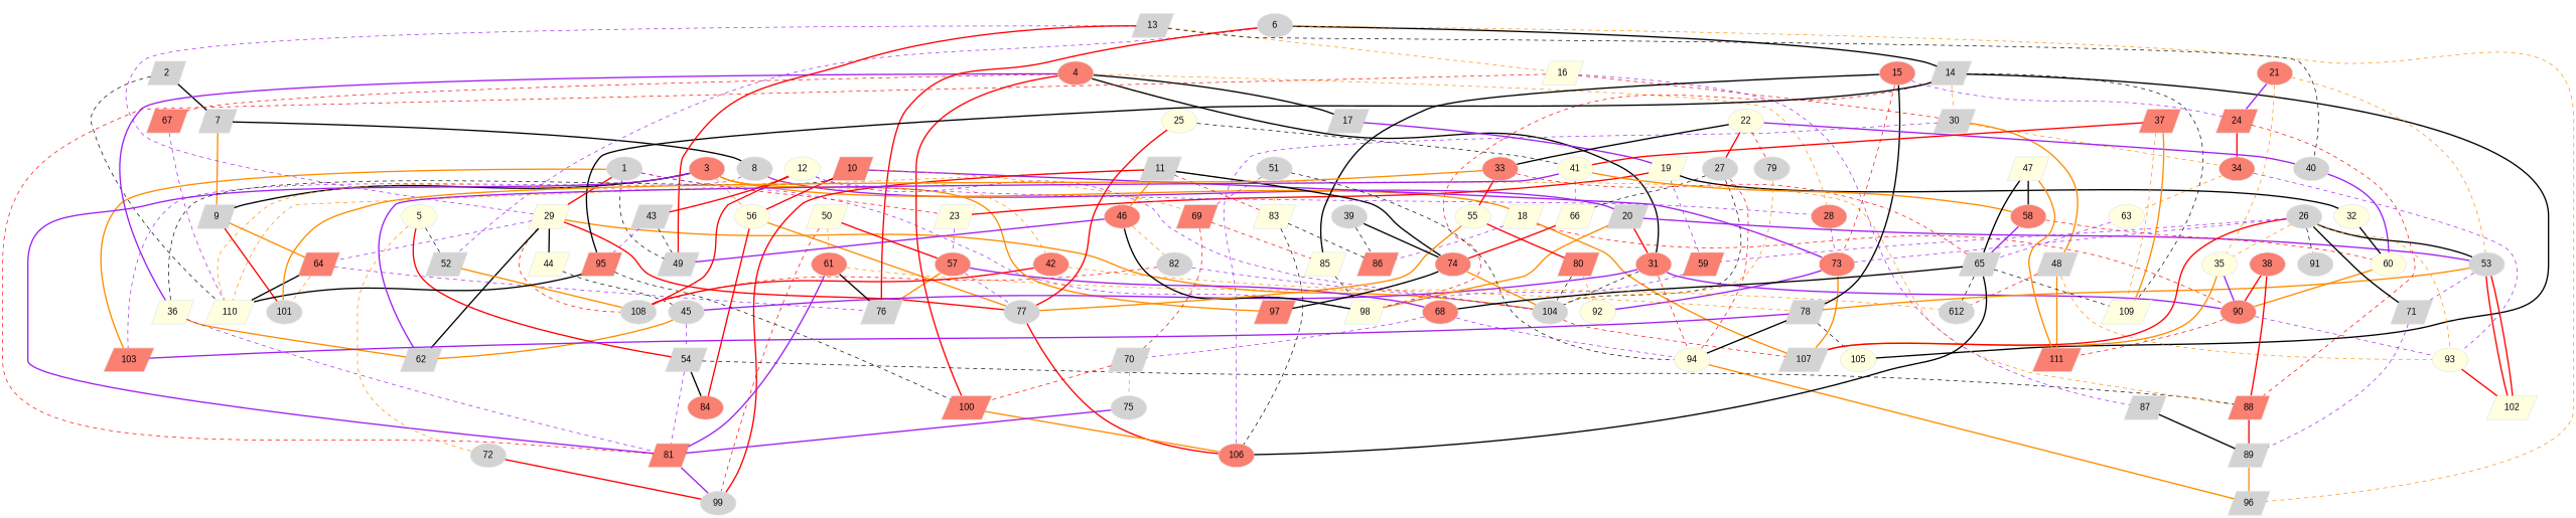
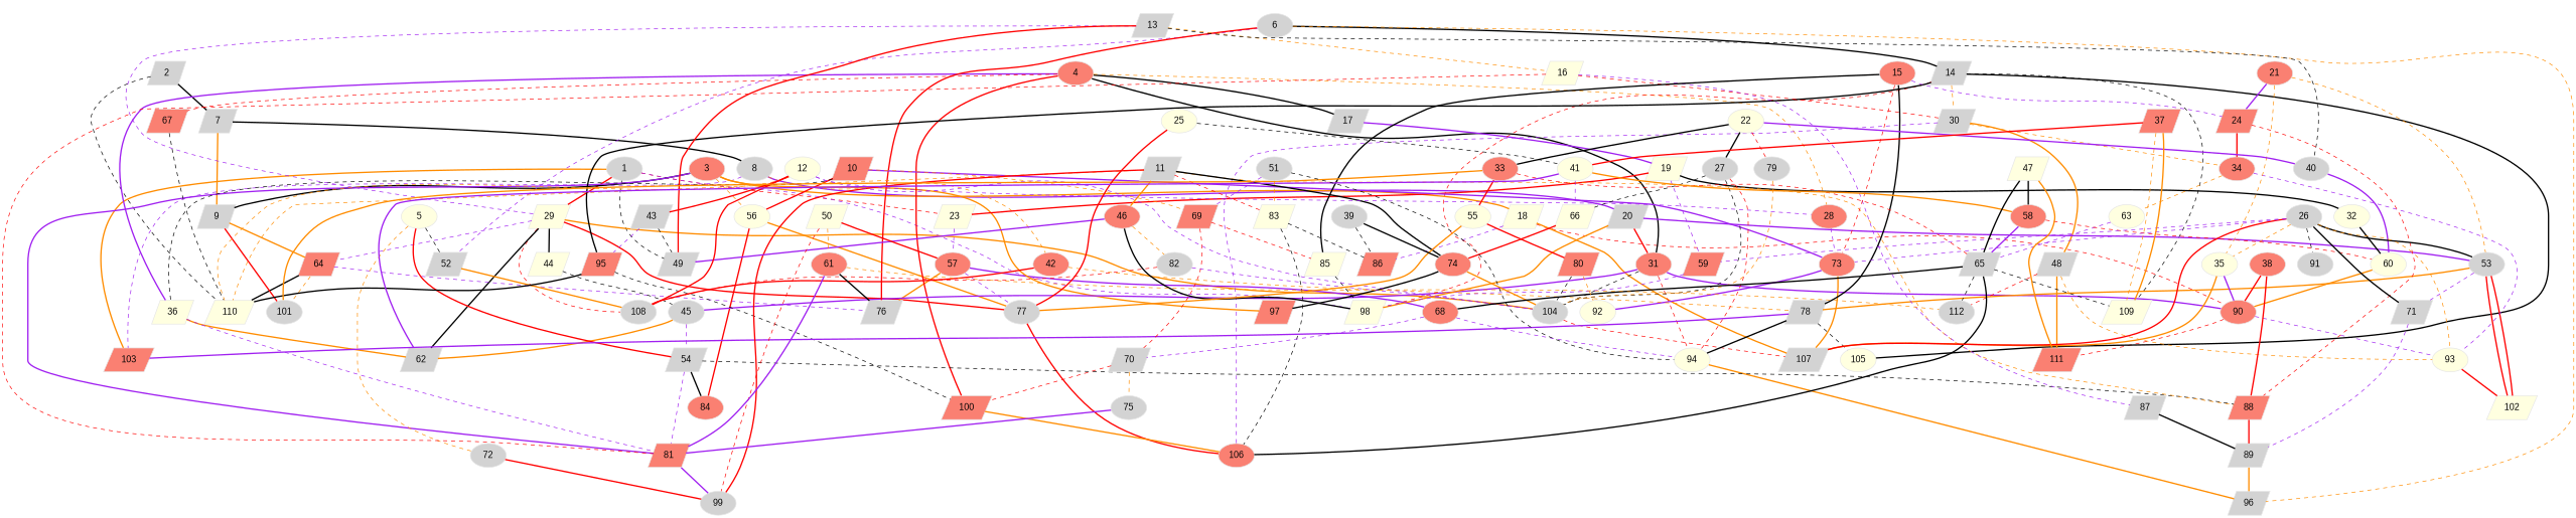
  graph {
    fontname="Liberation Sans"
    node [color=gray90 fillcolor=lightgrey fontname="Liberation Sans" shape=parallelogram style=filled]
    edge [color=darkorange fontname="Liberation Sans" style=bold]
    23 [fillcolor=lightyellow]
    1 [shape=ellipse]
    29 [fillcolor=lightyellow]
    49
    98 [fillcolor=lightyellow]
    103 [fillcolor=salmon]
    57 [fillcolor=salmon shape=ellipse]
    64 [fillcolor=salmon]
    104 [shape=ellipse]
    108 [shape=ellipse]
    77 [shape=ellipse]
    44 [fillcolor=lightyellow]
    62
    2
    7
    110 [fillcolor=lightyellow]
    9
    8 [shape=ellipse]
    3 [fillcolor=salmon shape=ellipse]
    18 [fillcolor=lightyellow]
    56 [fillcolor=lightyellow shape=ellipse]
    81 [fillcolor=salmon]
    97 [fillcolor=salmon]
    101 [shape=ellipse]
    86 [fillcolor=salmon]
    90 [fillcolor=salmon shape=ellipse]
    107
    84 [fillcolor=salmon shape=ellipse]
    99 [shape=ellipse]
    4 [fillcolor=salmon shape=ellipse]
    17
    28 [fillcolor=salmon shape=ellipse]
    31 [fillcolor=salmon shape=ellipse]
    36 [fillcolor=lightyellow]
    67 [fillcolor=salmon]
    100 [fillcolor=salmon]
    19 [fillcolor=lightyellow]
    73 [fillcolor=salmon shape=ellipse]
    94 [fillcolor=lightyellow shape=ellipse]
    45 [shape=ellipse]
    106 [fillcolor=salmon shape=ellipse]
    5 [fillcolor=lightyellow shape=ellipse]
    52
    54
    72 [shape=ellipse]
    88 [fillcolor=salmon]
    6 [shape=ellipse]
    14
    76
    96
    30
    95 [fillcolor=salmon]
    105 [fillcolor=lightyellow shape=ellipse]
    109 [fillcolor=lightyellow]
    20
    42 [fillcolor=salmon shape=ellipse]
    53 [shape=ellipse]
    78
    10 [fillcolor=salmon]
    69 [fillcolor=salmon]
    85 [fillcolor=lightyellow]
    70
    92 [fillcolor=lightyellow shape=ellipse]
    11
    46 [fillcolor=salmon shape=ellipse]
    74 [fillcolor=salmon shape=ellipse]
    83 [fillcolor=lightyellow]
    82 [shape=ellipse]
    89
    12 [fillcolor=lightyellow shape=ellipse]
    43
    13
    16 [fillcolor=lightyellow]
    40 [shape=ellipse]
    87
    60 [fillcolor=lightyellow shape=ellipse]
    34 [fillcolor=salmon shape=ellipse]
    48
    15 [fillcolor=salmon shape=ellipse]
    24 [fillcolor=salmon]
    32 [fillcolor=lightyellow shape=ellipse]
    59 [fillcolor=salmon]
    93 [fillcolor=lightyellow shape=ellipse]
    111 [fillcolor=salmon]
    71
    102 [fillcolor=lightyellow]
    21 [fillcolor=salmon shape=ellipse]
    35 [fillcolor=lightyellow shape=ellipse]
    22 [fillcolor=lightyellow shape=ellipse]
    27 [shape=ellipse]
    33 [fillcolor=salmon shape=ellipse]
    79 [shape=ellipse]
    66 [fillcolor=lightyellow]
    55 [fillcolor=lightyellow shape=ellipse]
    65
    68 [fillcolor=salmon shape=ellipse]
    63 [fillcolor=lightyellow shape=ellipse]
    25 [fillcolor=lightyellow shape=ellipse]
    41 [fillcolor=lightyellow shape=ellipse]
    58 [fillcolor=salmon shape=ellipse]
    26 [shape=ellipse]
    91 [shape=ellipse]
-   112 [shape=ellipse label=612]
+   112 [shape=ellipse]
    80 [fillcolor=salmon]
    37 [fillcolor=salmon]
    38 [fillcolor=salmon shape=ellipse]
    39 [shape=ellipse]
    47 [fillcolor=lightyellow]
    50 [fillcolor=lightyellow]
    61 [fillcolor=salmon shape=ellipse]
    51 [shape=ellipse]
    75 [shape=ellipse]
    23 -- 57 [color=purple style=dashed]
    1 -- 23 [color=red style=dashed]
    1 -- 29 [color=red]
    1 -- 49 [color=black style=dashed]
    1 -- 98 [color=purple style=dashed]
    1 -- 103
    29 -- 64 [color=purple style=dashed]
    29 -- 104
    29 -- 108 [color=red style=dashed]
    29 -- 77 [color=red]
    29 -- 44 [color=black]
    29 -- 62 [color=black]
    57 -- 77 [color=purple style=dashed]
    57 -- 76
    57 -- 68 [color=purple]
    64 -- 110 [color=black]
    64 -- 101 [style=dashed]
    64 -- 76 [color=purple style=dashed]
    104 -- 107 [color=red style=dashed]
    77 -- 106 [color=red]
    44 -- 45 [color=black style=dashed]
    2 -- 7 [color=black]
    2 -- 110 [color=black style=dashed]
    7 -- 9
    7 -- 8 [color=black]
    9 -- 64
    9 -- 101 [color=red]
    8 -- 103 [color=purple style=dashed]
    8 -- 20 [color=purple]
    8 -- 42 [style=dashed]
    3 -- 9 [color=black]
    3 -- 18
    3 -- 56 [style=dashed]
    3 -- 81 [color=purple]
    3 -- 97
    18 -- 86 [color=purple style=dashed]
    18 -- 90 [color=red style=dashed]
    18 -- 107
    56 -- 77
    56 -- 84 [color=red]
    81 -- 99 [color=purple]
    90 -- 93 [color=purple style=dashed]
    90 -- 111 [color=red style=dashed]
    4 -- 17 [color=black]
    4 -- 28 [style=dashed]
    4 -- 31 [color=black]
    4 -- 36 [color=purple]
    4 -- 67 [color=red style=dashed]
    4 -- 100 [color=red]
    17 -- 19 [color=purple]
    28 -- 73 [color=purple style=dashed]
    31 -- 104 [color=black style=dashed]
    31 -- 90 [color=purple]
    31 -- 94 [color=red style=dashed]
    31 -- 45 [color=purple]
    36 -- 62
    36 -- 81 [color=purple style=dashed]
-   67 -- 110 [color=purple style=dashed]
+   67 -- 110 [color=black style=dashed]
    100 -- 106
    19 -- 23 [color=red]
    19 -- 32 [color=black]
    19 -- 59 [color=purple style=dashed]
    73 -- 107
    73 -- 92 [color=purple]
    94 -- 96
    45 -- 62
    45 -- 54 [color=purple style=dashed]
    5 -- 52 [color=black style=dashed]
    5 -- 54 [color=red]
    5 -- 72 [style=dashed]
    52 -- 108
    54 -- 81 [color=purple style=dashed]
    54 -- 84 [color=black]
    54 -- 88 [color=black style=dashed]
    72 -- 99 [color=red]
    88 -- 89 [color=red]
    6 -- 52 [color=purple style=dashed]
    6 -- 14 [color=black]
    6 -- 76 [color=red]
    6 -- 96 [style=dashed]
    14 -- 98 [color=red style=dashed]
    14 -- 30 [style=dashed]
    14 -- 95 [color=black]
    14 -- 105 [color=black]
    14 -- 109 [color=black style=dashed]
    30 -- 106 [color=purple style=dashed]
    30 -- 34 [style=dashed]
    30 -- 48
    95 -- 110 [color=black]
    95 -- 100 [color=black style=dashed]
    20 -- 98
    20 -- 31 [color=red]
    20 -- 53 [color=purple]
    42 -- 108 [color=red]
    42 -- 78 [style=dashed]
    53 -- 78
    53 -- 71 [color=purple style=dashed]
    53 -- 102 [color=red]
    53 -- 102 [color=red]
    78 -- 103 [color=purple]
    78 -- 94 [color=black]
    78 -- 105 [color=black style=dashed]
    10 -- 56 [color=red]
    10 -- 36 [color=black style=dashed]
    10 -- 73 [color=purple]
    10 -- 69 [style=dashed]
    69 -- 85 [color=red style=dashed]
    69 -- 70 [color=red style=dashed]
    85 -- 98 [color=black style=dashed]
    70 -- 100 [color=red style=dashed]
    70 -- 75 [style=dashed]
    11 -- 110 [style=dashed]
    11 -- 99 [color=red]
    11 -- 88 [style=dashed]
    11 -- 46
    11 -- 74 [color=black]
    11 -- 83 [color=red style=dashed]
    46 -- 49 [color=purple]
    46 -- 98 [color=black]
    46 -- 82 [style=dashed]
    74 -- 104
    74 -- 97 [color=black]
    83 -- 86 [color=black style=dashed]
    83 -- 106 [color=black style=dashed]
    82 -- 104 [color=purple style=dashed]
    82 -- 108 [color=red style=dashed]
    89 -- 96
    12 -- 104 [color=purple style=dashed]
    12 -- 108 [color=red]
    12 -- 110 [style=dashed]
    12 -- 28 [color=purple style=dashed]
    12 -- 43 [color=red]
    43 -- 49 [color=black style=dashed]
    43 -- 95 [color=purple style=dashed]
    13 -- 29 [color=purple style=dashed]
    13 -- 49 [color=red]
    13 -- 16 [style=dashed]
    13 -- 40 [color=black style=dashed]
    16 -- 81 [color=red style=dashed]
    16 -- 30 [color=red style=dashed]
    16 -- 87 [color=purple style=dashed]
    40 -- 60 [color=purple]
    87 -- 89 [color=black]
    60 -- 90
    34 -- 93 [color=purple style=dashed]
    34 -- 63 [style=dashed]
    48 -- 93 [style=dashed]
    48 -- 111
    48 -- 112 [color=red style=dashed]
    15 -- 73 [color=red style=dashed]
    15 -- 78 [color=black]
    15 -- 85 [color=black]
    15 -- 24 [color=purple style=dashed]
    24 -- 88 [color=red style=dashed]
    24 -- 34 [color=red]
    32 -- 60 [color=black]
    59 -- 98 [color=purple style=dashed]
    93 -- 102 [color=red]
    71 -- 89 [color=purple style=dashed]
    21 -- 53 [style=dashed]
    21 -- 24 [color=purple]
    21 -- 35 [style=dashed]
    35 -- 90 [color=purple]
    35 -- 107
    22 -- 40 [color=purple]
-   22 -- 27 [color=red]
+   22 -- 27 [color=black]
    22 -- 33 [color=black]
    22 -- 79 [color=red style=dashed]
    27 -- 104 [color=black style=dashed]
    27 -- 94 [color=red style=dashed]
    27 -- 66 [color=black style=dashed]
    33 -- 101
    33 -- 55 [color=red]
    33 -- 65 [color=red style=dashed]
    79 -- 104 [style=dashed]
    66 -- 74 [color=red]
    55 -- 77
    55 -- 80 [color=red]
    65 -- 106 [color=black]
    65 -- 109 [color=black style=dashed]
    65 -- 68 [color=black]
    65 -- 112 [color=black style=dashed]
    68 -- 94 [color=purple style=dashed]
    68 -- 70 [color=purple style=dashed]
    63 -- 65 [color=purple style=dashed]
    25 -- 77 [color=red]
    25 -- 41 [color=black style=dashed]
    41 -- 62 [color=purple]
    41 -- 66 [color=purple style=dashed]
    41 -- 58
    58 -- 60 [color=red style=dashed]
    58 -- 65 [color=purple]
    26 -- 107 [color=red]
    26 -- 73 [color=purple style=dashed]
    26 -- 53 [color=black]
    26 -- 59 [color=purple style=dashed]
    26 -- 93 [style=dashed]
    26 -- 71 [color=black]
    26 -- 35 [style=dashed]
    26 -- 91 [color=black style=dashed]
    80 -- 104 [color=black style=dashed]
    80 -- 92 [style=dashed]
    37 -- 109 [style=dashed]
    37 -- 109
    37 -- 41 [color=red]
    38 -- 90 [color=red]
    38 -- 88 [color=red]
    39 -- 86 [color=black style=dashed]
    39 -- 74 [color=black]
    47 -- 111
    47 -- 65 [color=black]
    47 -- 58 [color=black]
    50 -- 57 [color=red]
    50 -- 99 [color=red style=dashed]
    50 -- 61 [style=dashed]
    61 -- 81 [color=purple]
    61 -- 76 [color=black]
    61 -- 112 [style=dashed]
    51 -- 94 [color=black style=dashed]
    51 -- 69 [color=purple style=dashed]
    51 -- 83 [style=dashed]
    75 -- 81 [color=purple]
  }
